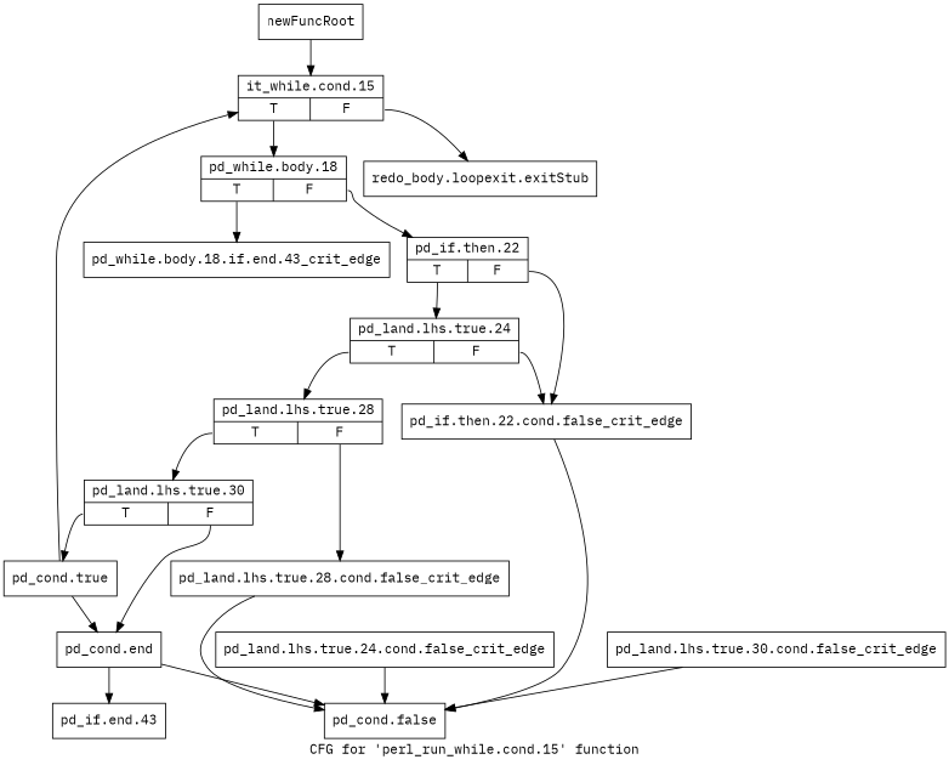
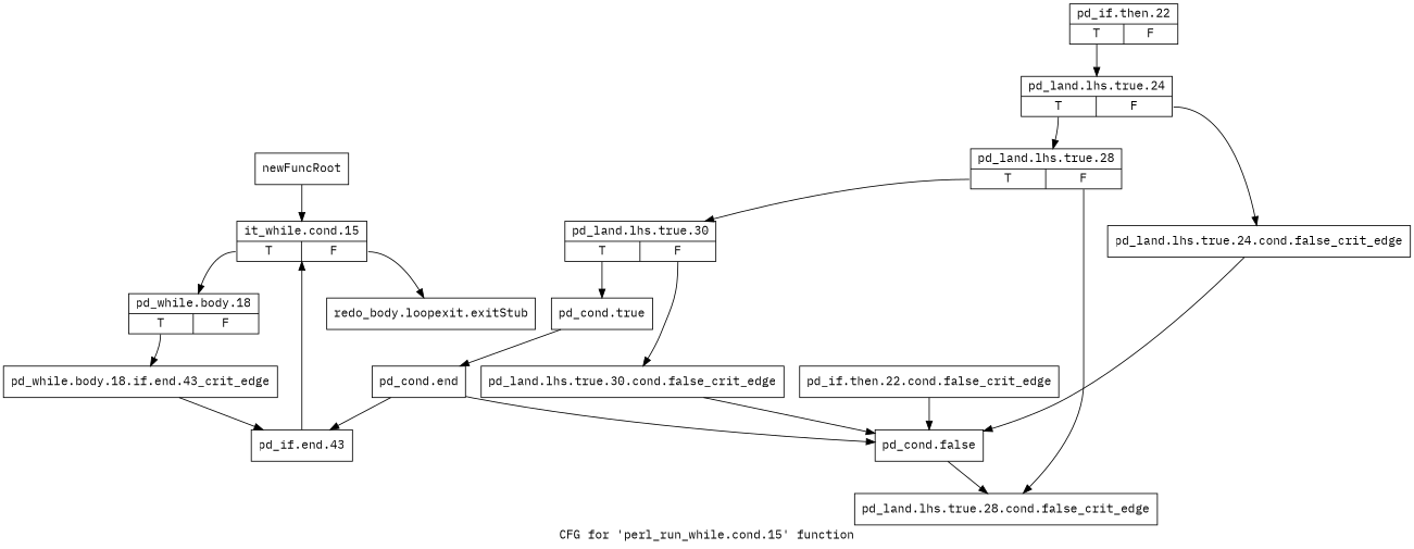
  digraph {
    fontname="IBM Plex Mono"
    label="CFG for 'perl_run_while.cond.15' function"
    node [fontname="IBM Plex Mono" shape=record]
    edge [fontname="IBM Plex Mono"]
    n1 [label="{newFuncRoot}"]
    n2 [label="{it_while.cond.15|{<s0>T|<s1>F}}"]
    n3 [label="{redo_body.loopexit.exitStub}"]
    n4 [label="{pd_while.body.18|{<s0>T|<s1>F}}"]
    n5 [label="{pd_while.body.18.if.end.43_crit_edge}"]
    n6 [label="{pd_if.then.22|{<s0>T|<s1>F}}"]
    n7 [label="{pd_if.end.43}"]
    n8 [label="{pd_land.lhs.true.24|{<s0>T|<s1>F}}"]
    n9 [label="{pd_if.then.22.cond.false_crit_edge}"]
    n10 [label="{pd_land.lhs.true.28|{<s0>T|<s1>F}}"]
    n11 [label="{pd_land.lhs.true.24.cond.false_crit_edge}"]
    n12 [label="{pd_cond.false}"]
    n13 [label="{pd_land.lhs.true.30|{<s0>T|<s1>F}}"]
    n14 [label="{pd_land.lhs.true.28.cond.false_crit_edge}"]
    n15 [label="{pd_cond.end}"]
    n16 [label="{pd_cond.true}"]
    n17 [label="{pd_land.lhs.true.30.cond.false_crit_edge}"]
    n1 -> n2
    n2 -> n3 [tailport=s1]
    n2 -> n4 [tailport=s0]
    n4 -> n5 [tailport=s0]
-   n4 -> n6 [tailport=s1]
+   n5 -> n7
    n6 -> n8 [tailport=s0]
-   n6 -> n9 [tailport=s1]
-   n16 -> n2
+   n7 -> n2
    n8 -> n10 [tailport=s0]
-   n8 -> n9 [tailport=s1]
+   n8 -> n11 [tailport=s1]
    n9 -> n12
    n10 -> n13 [tailport=s0]
    n10 -> n14 [tailport=s1]
    n11 -> n12
    n13 -> n16 [tailport=s0]
-   n13 -> n15 [tailport=s1]
-   n14 -> n12
+   n13 -> n17 [tailport=s1]
+   n12 -> n14
    n15 -> n7
    n15 -> n12
    n16 -> n15
    n17 -> n12
  }
